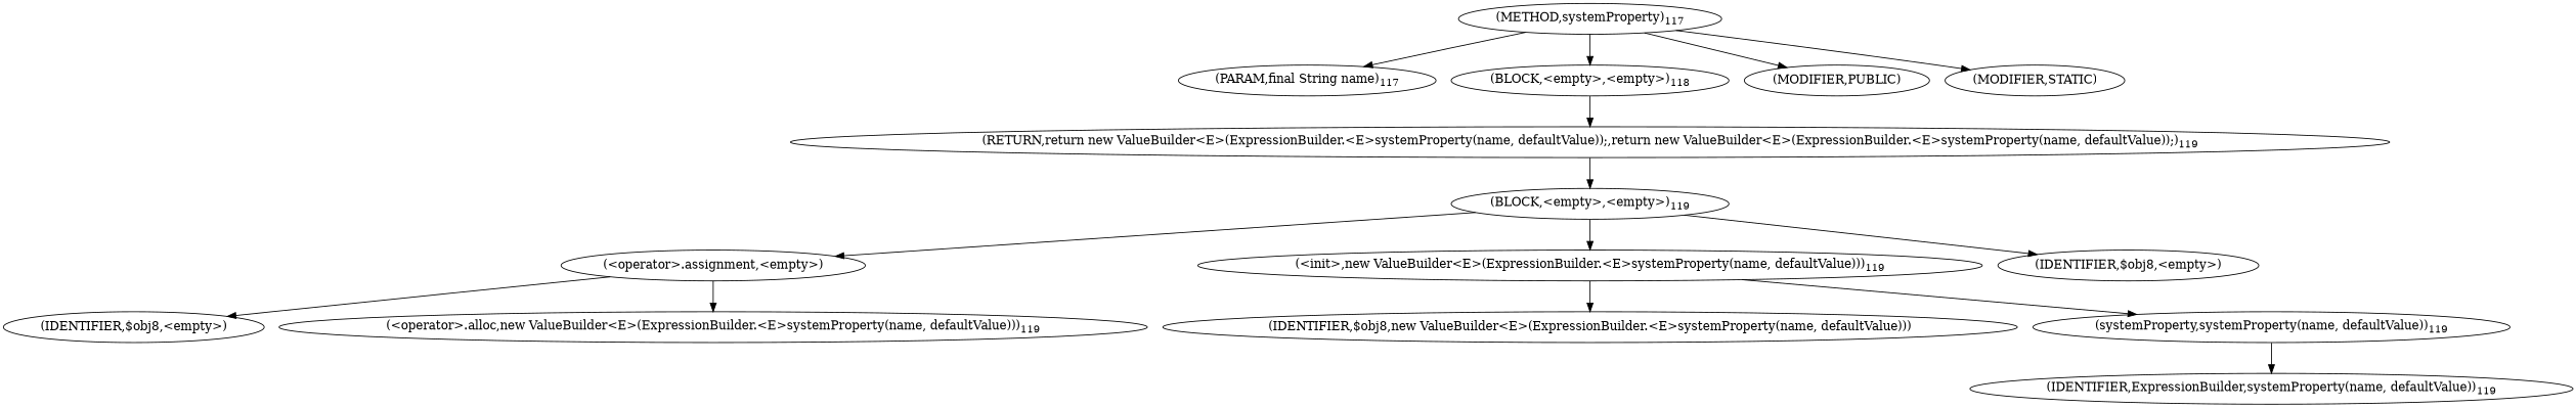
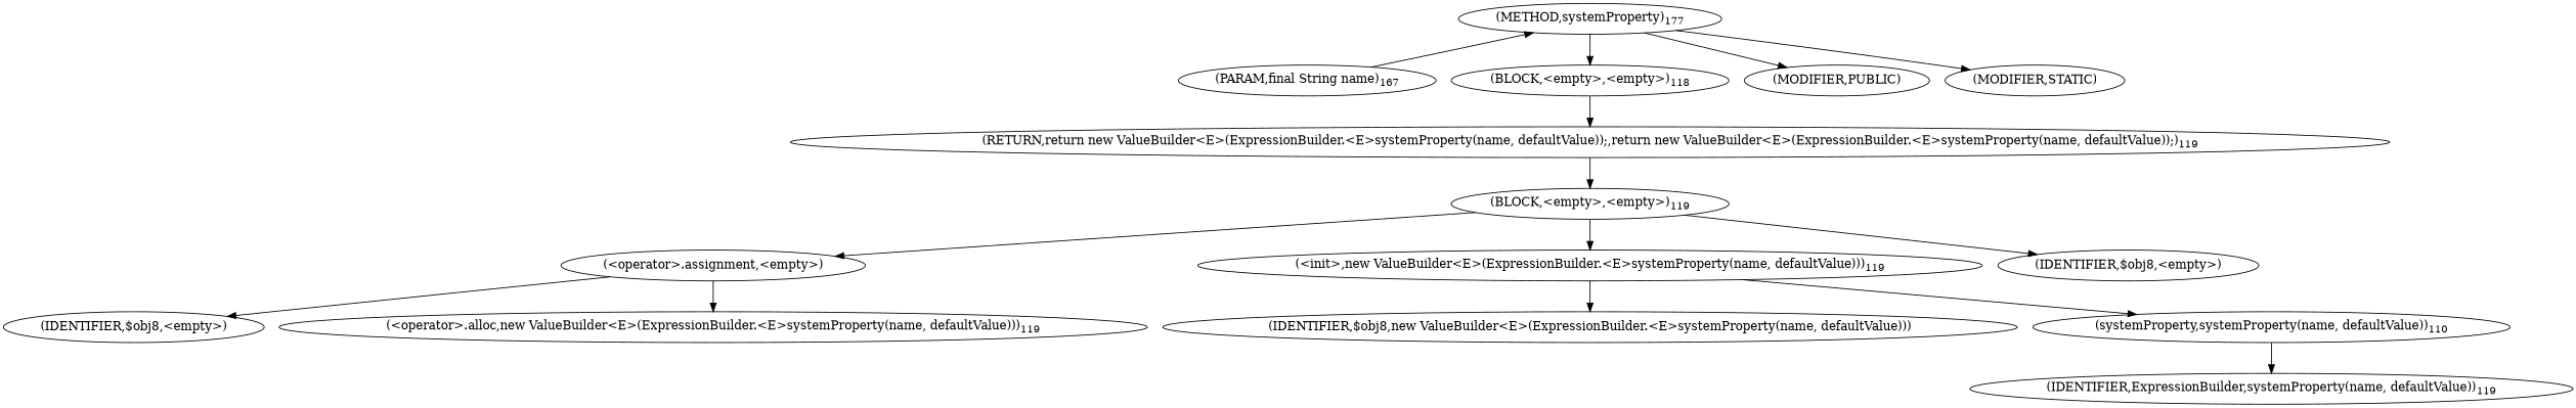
  digraph {
-   n1 [label=<(METHOD,systemProperty)<SUB>117</SUB>>]
-   n2 [label=<(PARAM,final String name)<SUB>117</SUB>>]
+   n1 [label=<(METHOD,systemProperty)<SUB>177</SUB>>]
+   n2 [label=<(PARAM,final String name)<SUB>167</SUB>>]
    n3 [label=<(BLOCK,&lt;empty&gt;,&lt;empty&gt;)<SUB>118</SUB>>]
    n4 [label=<(MODIFIER,PUBLIC)>]
    n5 [label=<(MODIFIER,STATIC)>]
    n6 [label=<(RETURN,return new ValueBuilder&lt;E&gt;(ExpressionBuilder.&lt;E&gt;systemProperty(name, defaultValue));,return new ValueBuilder&lt;E&gt;(ExpressionBuilder.&lt;E&gt;systemProperty(name, defaultValue));)<SUB>119</SUB>>]
    n7 [label=<(BLOCK,&lt;empty&gt;,&lt;empty&gt;)<SUB>119</SUB>>]
    n8 [label=<(&lt;operator&gt;.assignment,&lt;empty&gt;)>]
    n9 [label=<(&lt;init&gt;,new ValueBuilder&lt;E&gt;(ExpressionBuilder.&lt;E&gt;systemProperty(name, defaultValue)))<SUB>119</SUB>>]
    n10 [label=<(IDENTIFIER,$obj8,&lt;empty&gt;)>]
    n11 [label=<(IDENTIFIER,$obj8,&lt;empty&gt;)>]
    n12 [label=<(&lt;operator&gt;.alloc,new ValueBuilder&lt;E&gt;(ExpressionBuilder.&lt;E&gt;systemProperty(name, defaultValue)))<SUB>119</SUB>>]
    n13 [label=<(IDENTIFIER,$obj8,new ValueBuilder&lt;E&gt;(ExpressionBuilder.&lt;E&gt;systemProperty(name, defaultValue)))>]
-   n14 [label=<(systemProperty,systemProperty(name, defaultValue))<SUB>119</SUB>>]
+   n14 [label=<(systemProperty,systemProperty(name, defaultValue))<SUB>110</SUB>>]
    n15 [label=<(IDENTIFIER,ExpressionBuilder,systemProperty(name, defaultValue))<SUB>119</SUB>>]
-   n1 -> n2
+   n2 -> n1
    n1 -> n3
    n1 -> n4
    n1 -> n5
    n3 -> n6
    n6 -> n7
    n7 -> n8
    n7 -> n9
    n7 -> n10
    n8 -> n11
    n8 -> n12
    n9 -> n13
    n9 -> n14
    n14 -> n15
  }
